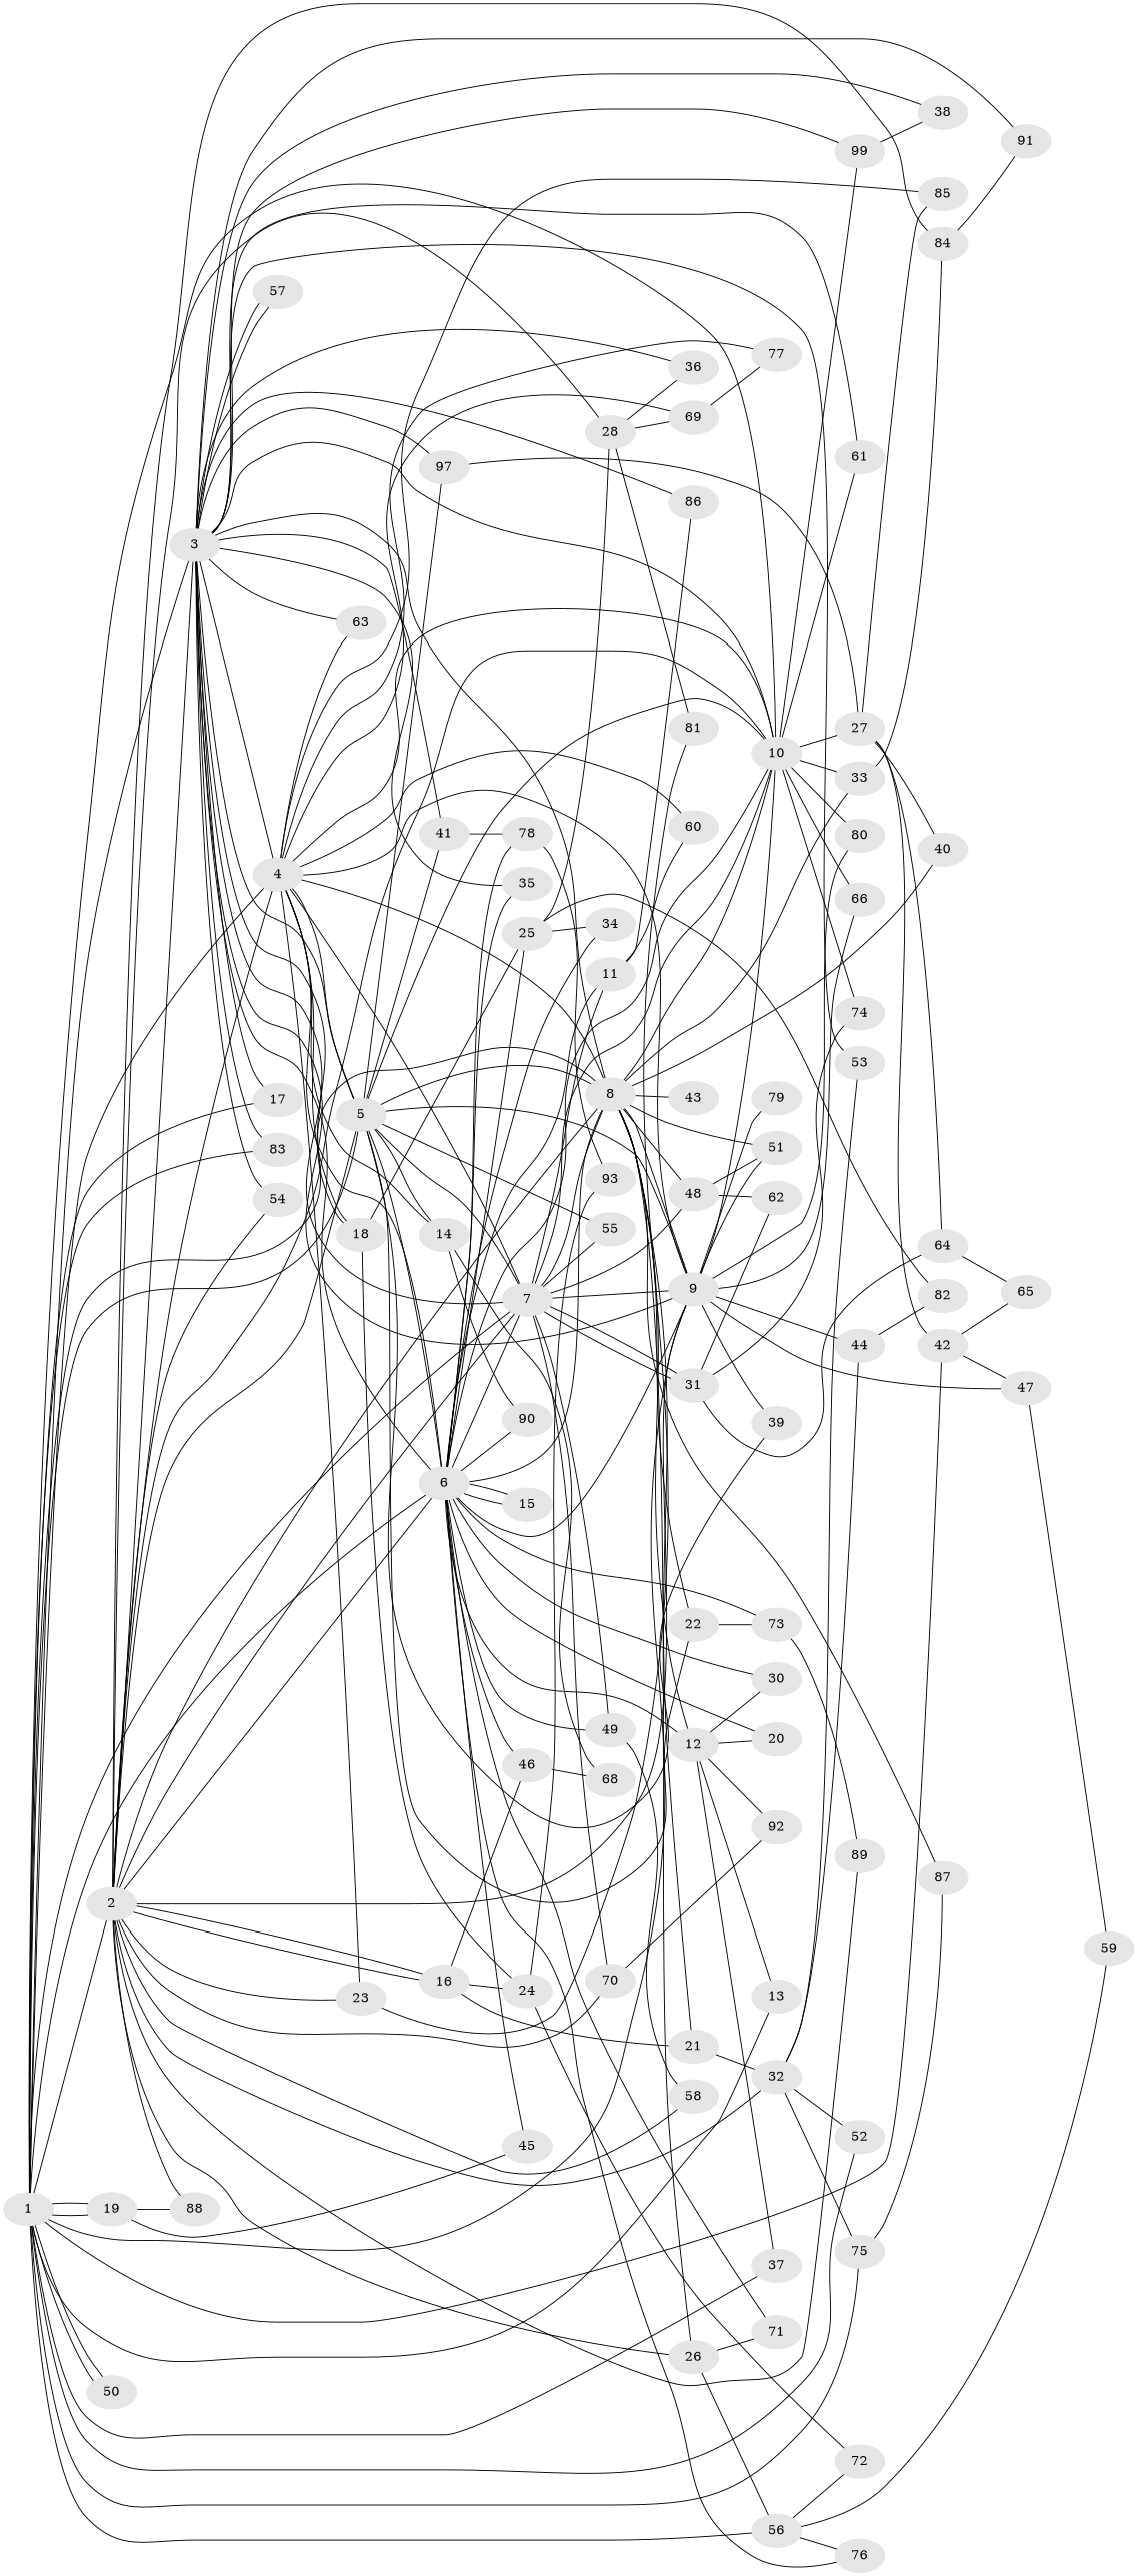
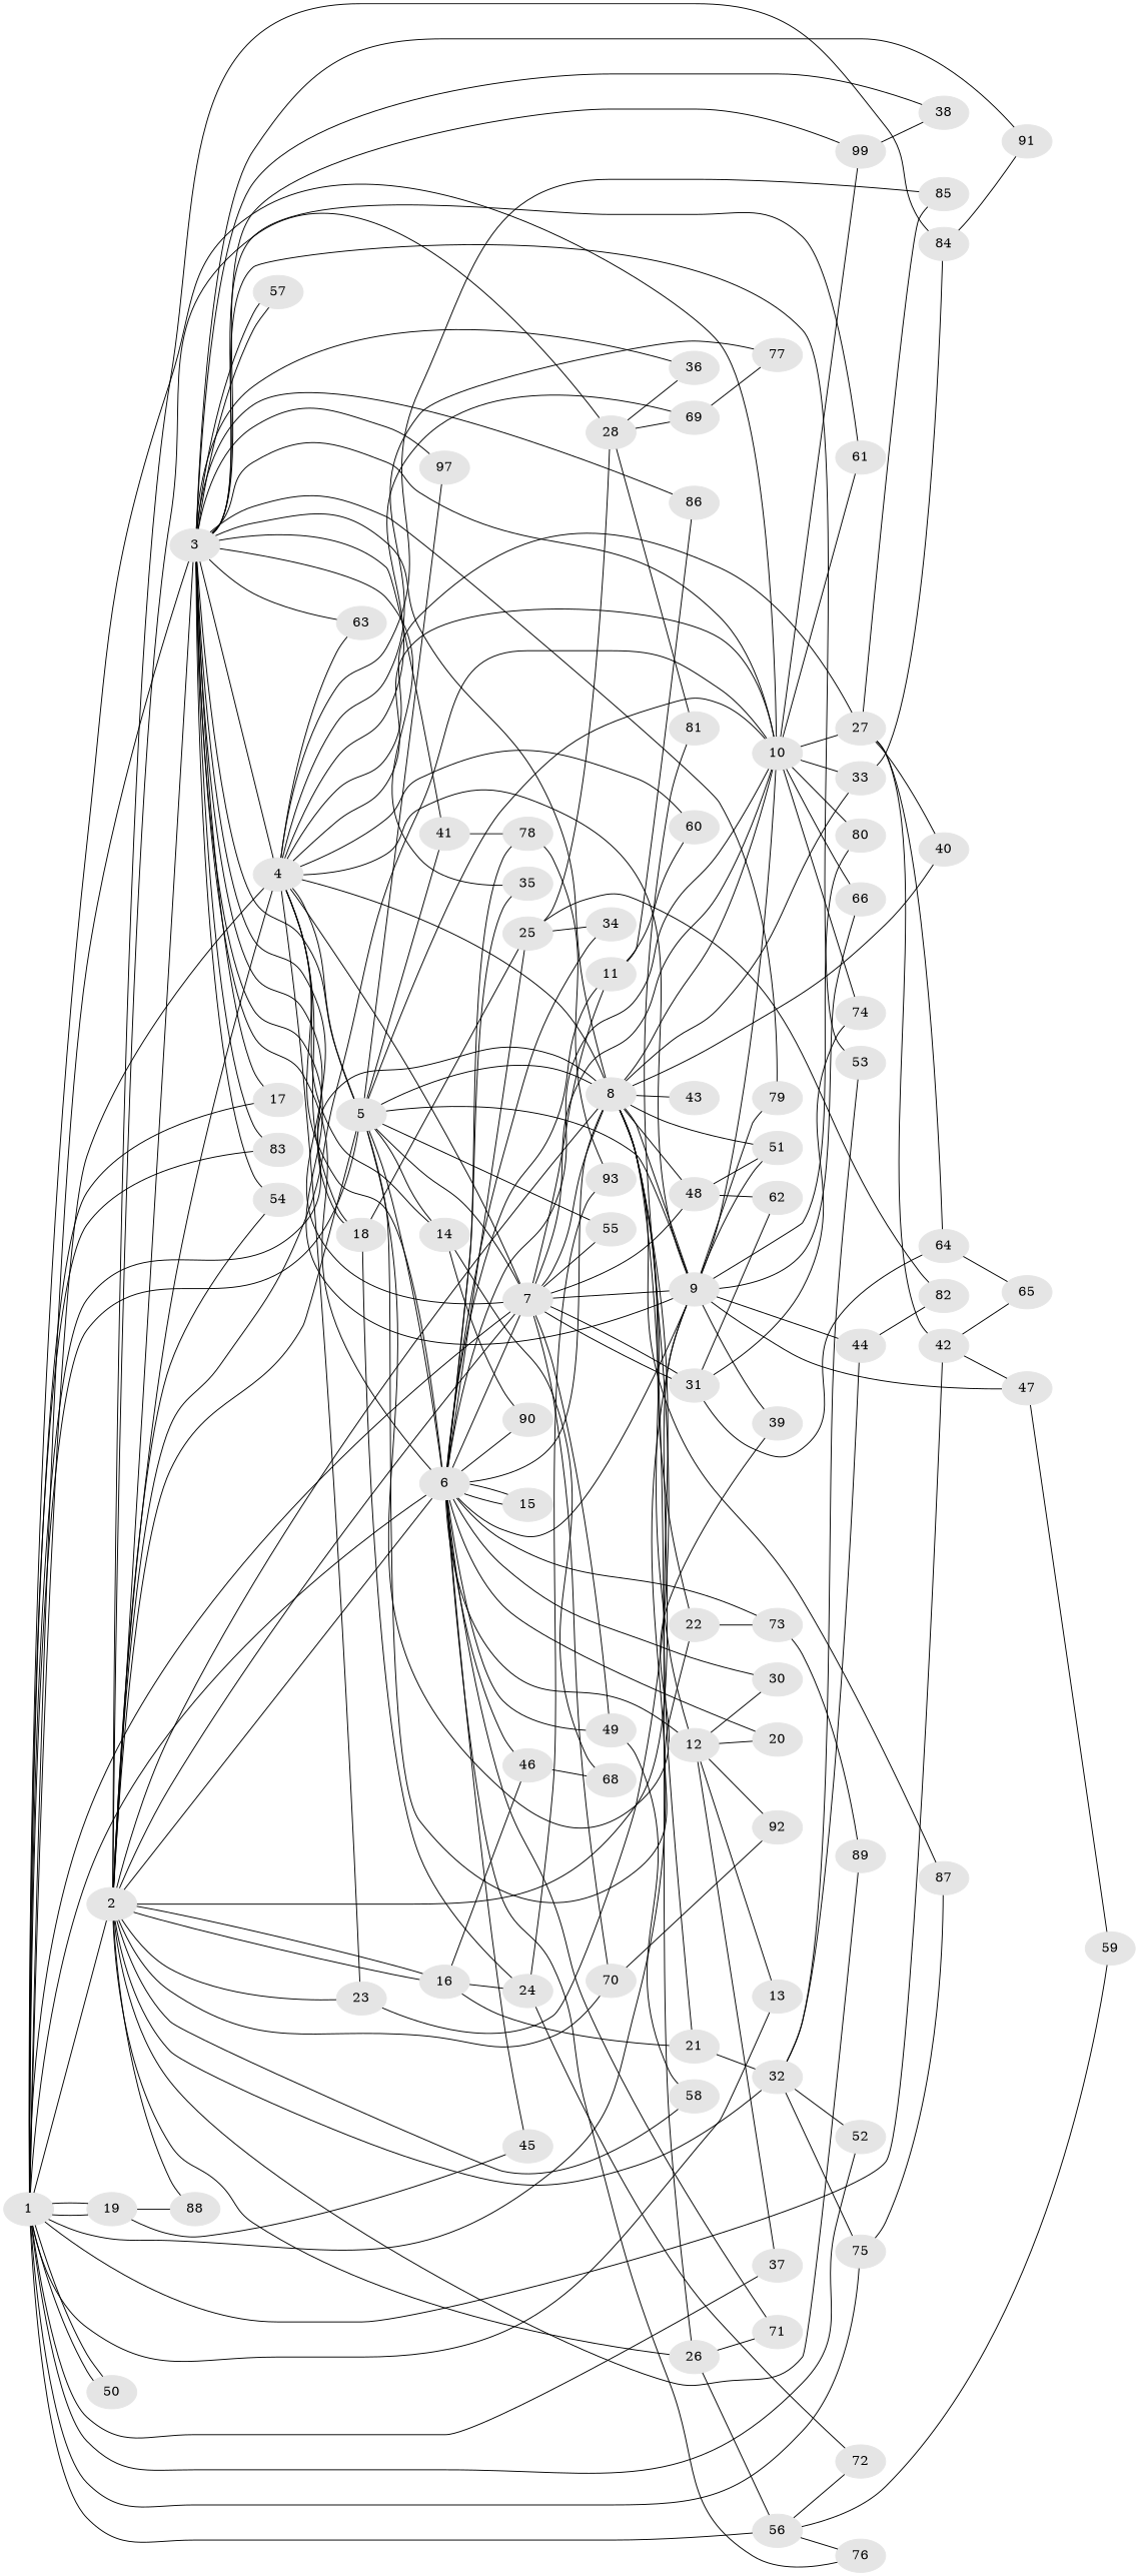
  graph {
    rankdir=LR
    node [color=gray90 style=filled]
    1
    2
    3
    4
    5
    6
    7
    8
    9
    10
    13
    17
    19
    37
    42
    50
    52
    56
    75
    83
    16
    23
    26
    28
    32
    54
    58
    70
    84
    88
    89
    18
    n33 [label=99]
    35
    36
    38
    41
    53
    57
    61
    63
    n42 [label=97]
    79
    86
    91
    14
    27
    60
    69
    77
    85
    22
    39
    55
    11
    12
    15
    20
    25
    30
    34
    45
    46
    49
    71
    73
    76
    78
    90
    31
    48
    21
    33
    40
    43
    51
    87
    44
    47
    66
    80
    74
    65
    72
    59
    24
    81
    92
    68
    64
    82
    93
    62
    1 -- 2
    1 -- 3
    1 -- 4
    1 -- 5
    1 -- 6
    1 -- 7
    1 -- 8
    1 -- 9
    1 -- 10
    1 -- 13
    1 -- 17
    1 -- 19
    1 -- 19
    1 -- 37
    1 -- 42
    1 -- 50
    1 -- 50
    1 -- 52
    1 -- 56
    1 -- 75
    1 -- 83
    2 -- 3
    2 -- 4
    2 -- 5
    2 -- 6
    2 -- 7
    2 -- 8
    2 -- 9
    2 -- 10
    2 -- 16
    2 -- 16
    2 -- 23
    2 -- 26
    2 -- 28
    2 -- 32
    2 -- 54
    2 -- 58
    2 -- 70
    2 -- 84
    2 -- 88
    2 -- 89
    3 -- 4
    3 -- 5
    3 -- 6
    3 -- 7
    3 -- 8
    3 -- 9
    3 -- 10
    3 -- 17
    3 -- 83
    3 -- 54
    3 -- 18
    3 -- n33
    3 -- 35
    3 -- 36
    3 -- 38
    3 -- 41
    3 -- 53
    3 -- 57
    3 -- 57
    3 -- 61
    3 -- 63
    3 -- n42
+   3 -- 79
    3 -- 86
    3 -- 91
    4 -- 5
    4 -- 6
    4 -- 7
    4 -- 8
    4 -- 9
    4 -- 10
    4 -- 23
    4 -- 18
    4 -- 63
    4 -- 14
-   n42 -- 27
+   4 -- 27
    4 -- 60
    4 -- 69
    4 -- 77
    4 -- 85
    5 -- 6
    5 -- 7
    5 -- 8
    5 -- 9
    5 -- 10
    5 -- 41
    5 -- n42
    5 -- 14
    5 -- 22
    5 -- 39
    5 -- 55
    6 -- 7
    6 -- 8
    6 -- 9
    6 -- 10
    6 -- 35
    6 -- 11
    6 -- 12
    6 -- 15
    6 -- 15
    6 -- 20
    6 -- 25
    6 -- 30
    6 -- 34
    6 -- 45
    6 -- 46
    6 -- 49
    6 -- 71
    6 -- 73
    6 -- 76
    6 -- 78
    6 -- 90
    7 -- 8
    7 -- 9
    7 -- 10
    7 -- 70
    7 -- 55
    7 -- 11
    7 -- 49
    7 -- 31
    7 -- 31
    7 -- 48
    8 -- 9
    8 -- 10
    8 -- 26
    8 -- 22
    8 -- 12
    8 -- 48
    8 -- 21
    8 -- 33
    8 -- 40
    8 -- 43
    8 -- 51
    8 -- 87
    9 -- 10
    9 -- 79
    9 -- 39
    9 -- 51
    9 -- 44
    9 -- 47
    9 -- 66
    9 -- 80
    10 -- n33
    10 -- 61
    10 -- 27
    10 -- 33
    10 -- 66
    10 -- 80
    10 -- 74
    19 -- 88
    19 -- 45
    42 -- 47
    42 -- 65
    56 -- 76
    56 -- 72
    56 -- 59
    75 -- 87
    16 -- 46
    16 -- 21
    16 -- 24
    23 -- 81
    26 -- 56
    26 -- 71
    28 -- 36
    28 -- 69
    28 -- 81
    32 -- 52
    32 -- 75
    32 -- 53
    32 -- 44
    70 -- 92
    84 -- 91
    18 -- 25
    18 -- 24
    n33 -- 38
    41 -- 78
    14 -- 90
    14 -- 68
    27 -- 42
    27 -- 85
    27 -- 40
    27 -- 64
    69 -- 77
    22 -- 73
    11 -- 86
    11 -- 60
    12 -- 13
    12 -- 37
    12 -- 20
    12 -- 30
    12 -- 92
    25 -- 28
    25 -- 34
    25 -- 82
    46 -- 68
    49 -- 58
    73 -- 89
    78 -- 93
    31 -- 74
    31 -- 64
    31 -- 62
    48 -- 51
    48 -- 62
    21 -- 32
    33 -- 84
    44 -- 82
    47 -- 59
    24 -- 72
    24 -- 93
    64 -- 65
  }
